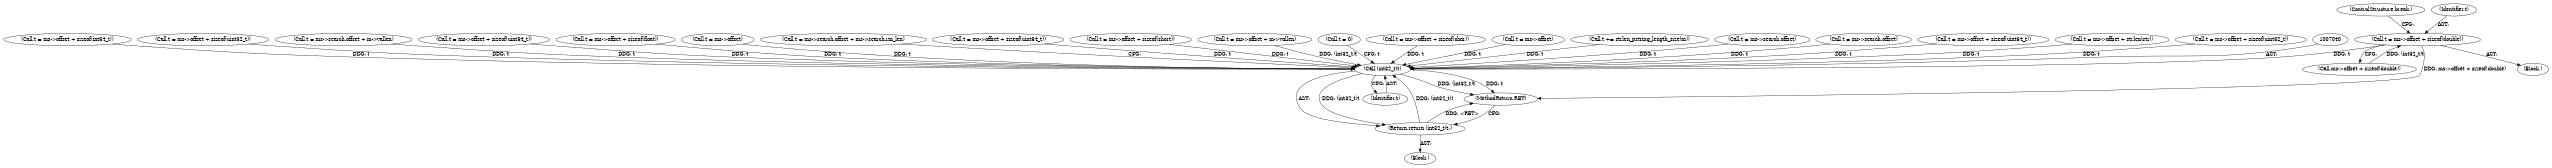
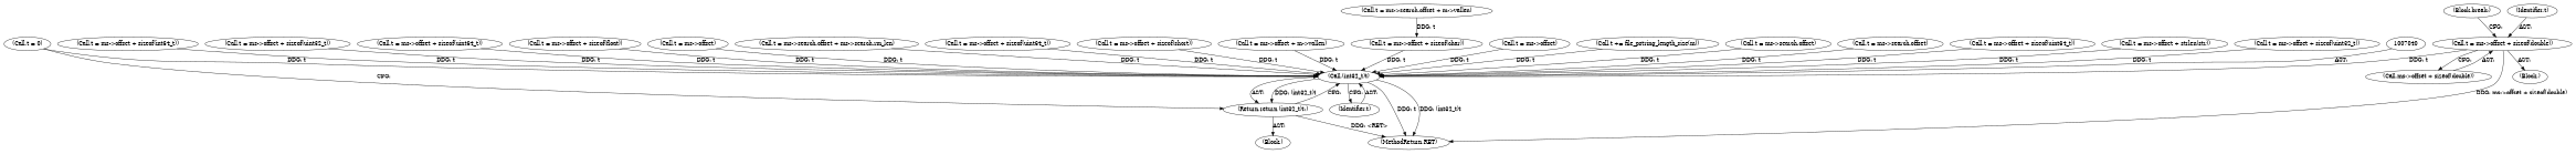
  digraph {
    n1 [label="(Call,t = ms->offset + sizeof(double))"]
    n2 [label="(Call,(int32_t)t)"]
    n3 [label="(Call,ms->offset + sizeof(double))"]
    n4 [label="(MethodReturn,RET)"]
    n5 [label="(Block,)"]
    n6 [label="(Return,return (int32_t)t;)"]
    n7 [label="(Identifier,t)"]
    n8 [label="(Block,)"]
    n9 [label="(Call,t = ms->offset + sizeof(int64_t))"]
-   n10 [label="(ControlStructure,break;)"]
+   n10 [label="(Block,break;)"]
    n11 [label="(Call,t = ms->offset + sizeof(uint32_t))"]
    n12 [label="(Call,t = ms->search.offset + m->vallen)"]
    n13 [label="(Call,t = ms->offset + sizeof(uint64_t))"]
    n14 [label="(Call,t = ms->offset + sizeof(float))"]
    n15 [label="(Call,t = ms->offset)"]
    n16 [label="(Call,t = ms->search.offset + ms->search.rm_len)"]
    n17 [label="(Call,t = ms->offset + sizeof(uint64_t))"]
    n18 [label="(Call,t = ms->offset + sizeof(short))"]
    n19 [label="(Call,t = ms->offset + m->vallen)"]
    n20 [label="(Call,t = 0)"]
    n21 [label="(Call,t = ms->offset + sizeof(char))"]
    n22 [label="(Identifier,t)"]
    n23 [label="(Call,t = ms->offset)"]
-   n24 [label="(Call,t += strlen_pstring_length_size(m))"]
+   n24 [label="(Call,t += file_pstring_length_size(m))"]
    n25 [label="(Call,t = ms->search.offset)"]
    n26 [label="(Call,t = ms->search.offset)"]
    n27 [label="(Call,t = ms->offset + sizeof(uint64_t))"]
    n28 [label="(Call,t = ms->offset + strlen(str))"]
    n29 [label="(Call,t = ms->offset + sizeof(uint32_t))"]
    n30 [label=1007040]
    n1 -> n2 [label="DDG: t"]
    n1 -> n3 [label="CFG: "]
    n1 -> n4 [label="DDG: ms->offset + sizeof(double)"]
    n1 -> n5 [label="AST: "]
    n2 -> n4 [label="DDG: t"]
    n2 -> n4 [label="DDG: (int32_t)t"]
    n2 -> n6 [label="AST: "]
    n2 -> n6 [label="DDG: (int32_t)t"]
    n2 -> n7 [label="CFG: "]
-   n3 -> n1 [label="DDG: (int32_t)t"]
-   n4 -> n6 [label="CFG: "]
-   n6 -> n2 [label="DDG: (int32_t)t"]
+   n3 -> n1 [label="AST: "]
+   n20 -> n6 [label="CFG: "]
+   n6 -> n2 [label="CFG: "]
    n6 -> n4 [label="DDG: <RET>"]
    n6 -> n8 [label="AST: "]
    n7 -> n2 [label="AST: "]
    n9 -> n2 [label="DDG: t"]
    n10 -> n1 [label="CFG: "]
    n11 -> n2 [label="DDG: t"]
-   n12 -> n2 [label="DDG: t"]
+   n12 -> n21 [label="DDG: t"]
    n13 -> n2 [label="DDG: t"]
    n14 -> n2 [label="DDG: t"]
    n15 -> n2 [label="DDG: t"]
-   n16 -> n2 [label="CFG: "]
+   n16 -> n2 [label="DDG: t"]
    n17 -> n2 [label="DDG: t"]
    n18 -> n2 [label="DDG: t"]
-   n19 -> n2 [label="DDG: (int32_t)t"]
-   n20 -> n2 [label="CFG: t"]
+   n19 -> n2 [label="DDG: t"]
+   n20 -> n2 [label="DDG: t"]
    n21 -> n2 [label="DDG: t"]
    n22 -> n1 [label="AST: "]
    n23 -> n2 [label="DDG: t"]
    n24 -> n2 [label="DDG: t"]
    n25 -> n2 [label="DDG: t"]
    n26 -> n2 [label="DDG: t"]
    n27 -> n2 [label="DDG: t"]
    n28 -> n2 [label="DDG: t"]
    n29 -> n2 [label="DDG: t"]
    n30 -> n2 [label="AST: "]
  }
